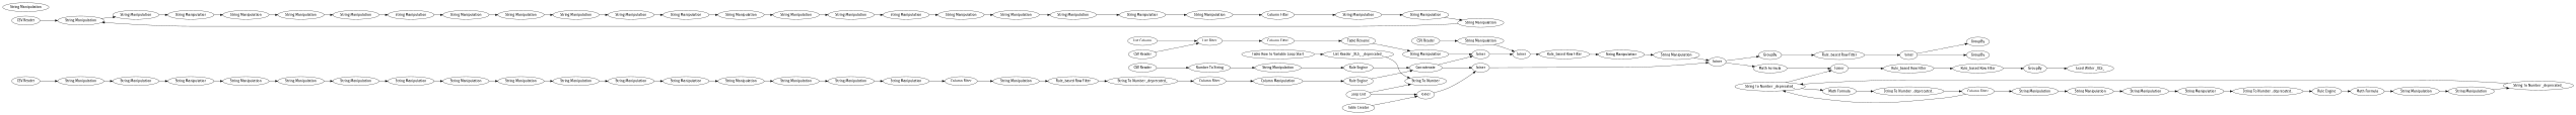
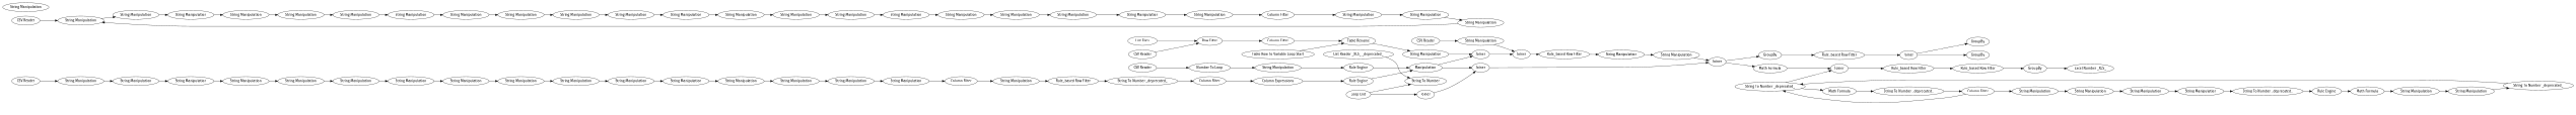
  digraph {
    fontname="Fira Sans"
    rankdir=LR
    node [fontname="Fira Sans"]
    edge [fontname="Fira Sans"]
    n1 [label="CSV Reader"]
    n2 [label="String Manipulation"]
    n3 [label="String Manipulation"]
    n4 [label="String Manipulation"]
    n5 [label="String Manipulation"]
    n6 [label="String Manipulation"]
    n7 [label="String Manipulation"]
    n8 [label="String Manipulation"]
    n9 [label="String Manipulation"]
    n10 [label="String Manipulation"]
    n11 [label="String Manipulation"]
    n12 [label="String Manipulation"]
    n13 [label="String Manipulation"]
    n14 [label="String Manipulation"]
    n15 [label="String Manipulation"]
    n16 [label="String Manipulation"]
    n17 [label="String Manipulation"]
    n18 [label="Column Filter"]
    n19 [label="String Manipulation"]
    n20 [label="Rule_based Row Filter"]
    n21 [label="String To Number _deprecated_"]
    n22 [label="Column Filter"]
-   n23 [label="Column Manipulation"]
+   n23 [label="Column Expressions"]
    n24 [label="Rule Engine"]
    n25 [label="String Manipulation"]
    n26 [label=Joiner]
    n27 [label=Joiner]
    n28 [label="CSV Reader"]
    n29 [label="String Manipulation"]
    n30 [label="String Manipulation"]
    n31 [label="String Manipulation"]
    n32 [label="String Manipulation"]
    n33 [label="String Manipulation"]
    n34 [label="String Manipulation"]
    n35 [label="String Manipulation"]
    n36 [label="String Manipulation"]
    n37 [label="String Manipulation"]
    n38 [label="String Manipulation"]
    n39 [label="String Manipulation"]
    n40 [label="String Manipulation"]
    n41 [label="String Manipulation"]
    n42 [label="String Manipulation"]
    n43 [label="String Manipulation"]
    n44 [label="String Manipulation"]
    n45 [label="String Manipulation"]
    n46 [label="String Manipulation"]
    n47 [label="String Manipulation"]
    n48 [label="String Manipulation"]
    n49 [label="String Manipulation"]
    n50 [label="Column Filter"]
    n51 [label="String Manipulation"]
    n52 [label="String Manipulation"]
    n53 [label="String Manipulation"]
    n54 [label="String Manipulation"]
    n55 [label="String Manipulation"]
    n56 [label="String Manipulation"]
    n57 [label="String Manipulation"]
    n58 [label="String Manipulation"]
    n59 [label="String To Number _deprecated_"]
    n60 [label="Rule Engine"]
    n61 [label="Math Formula"]
    n62 [label="String Manipulation"]
    n63 [label="String Manipulation"]
    n64 [label="String To Number _deprecated_"]
    n65 [label="Column Filter"]
    n66 [label="String To Number _deprecated_"]
    n67 [label="String To Number _deprecated_"]
    n68 [label="Math Formula"]
    n69 [label=Joiner]
    n70 [label="Rule_based Row Filter"]
-   n71 [label="List Column"]
-   n72 [label="List Filter"]
+   n71 [label="List Files"]
+   n72 [label="Row Filter"]
    n73 [label="Table Row To Variable Loop Start"]
    n74 [label="List Reader _XLS_ _deprecated_"]
    n75 [label="String To Number"]
    n76 [label="Column Filter"]
    n77 [label="Table Rename"]
    n78 [label="Loop End"]
    n79 [label=Joiner]
    n80 [label=Joiner]
    n81 [label="CSV Reader"]
    n82 [label="CSV Reader"]
    n83 [label="String Manipulation"]
    n84 [label="Rule_based Row Filter"]
    n85 [label="CSV Reader"]
-   n86 [label="Number To String"]
+   n86 [label="Number To Loop"]
    n87 [label="String Manipulation"]
    n88 [label="Rule Engine"]
-   n89 [label=Concatenate]
+   n89 [label=Manipulation]
    n90 [label=Joiner]
    n91 [label="String Manipulation"]
-   n92 [label="Table Creator"]
    n93 [label="Math Formula"]
    n94 [label=GroupBy]
    n95 [label="String Manipulation"]
    n96 [label="Rule_based Row Filter"]
    n97 [label=GroupBy]
-   n98 [label="Excel Writer _XLS_"]
+   n98 [label="Excel Number _XLS_"]
    n99 [label="Rule_based Row Filter"]
    n100 [label=Joiner]
    n101 [label=GroupBy]
    n102 [label=GroupBy]
    n1 -> n2
    n2 -> n3
    n3 -> n4
    n4 -> n5
    n5 -> n6
    n6 -> n7
    n7 -> n8
    n8 -> n9
    n9 -> n10
    n10 -> n11
    n11 -> n12
    n12 -> n13
    n13 -> n14
    n14 -> n15
    n15 -> n16
    n16 -> n17
    n17 -> n18
    n18 -> n19
    n19 -> n20
    n20 -> n21
    n21 -> n22
    n22 -> n23
    n23 -> n24
    n24 -> n89
    n25 -> n26
    n26 -> n27
    n27 -> n84
    n28 -> n29
    n29 -> n30
    n30 -> n31
    n31 -> n32
    n32 -> n33
    n33 -> n40
    n34 -> n35
    n35 -> n36
    n36 -> n37
    n37 -> n38
    n38 -> n39
    n39 -> n41
    n40 -> n34
    n41 -> n42
    n42 -> n43
    n43 -> n44
    n44 -> n45
    n45 -> n46
    n46 -> n47
    n47 -> n48
    n48 -> n49
    n49 -> n50
    n50 -> n51
    n51 -> n52
    n52 -> n53
    n53 -> n29
    n55 -> n56
    n56 -> n57
    n57 -> n58
    n58 -> n59
    n59 -> n60
    n60 -> n61
    n61 -> n62
    n62 -> n63
    n63 -> n67
    n64 -> n65
    n65 -> n55
    n65 -> n66
    n66 -> n68
    n66 -> n69
    n67 -> n66
    n68 -> n64
    n69 -> n70
    n70 -> n96
    n71 -> n72
    n72 -> n76
-   n73 -> n74
+   n73 -> n77
    n74 -> n75
    n76 -> n77
    n77 -> n25
    n78 -> n75
    n78 -> n79
    n79 -> n80
    n80 -> n90
    n81 -> n72
    n82 -> n83
    n83 -> n27
    n84 -> n91
    n85 -> n86
    n86 -> n87
    n87 -> n88
    n88 -> n89
    n89 -> n26
    n89 -> n80
    n90 -> n93
    n90 -> n94
    n91 -> n95
-   n92 -> n79
    n93 -> n69
    n94 -> n99
    n95 -> n90
    n96 -> n97
    n97 -> n98
    n99 -> n100
    n100 -> n101
    n100 -> n102
  }
